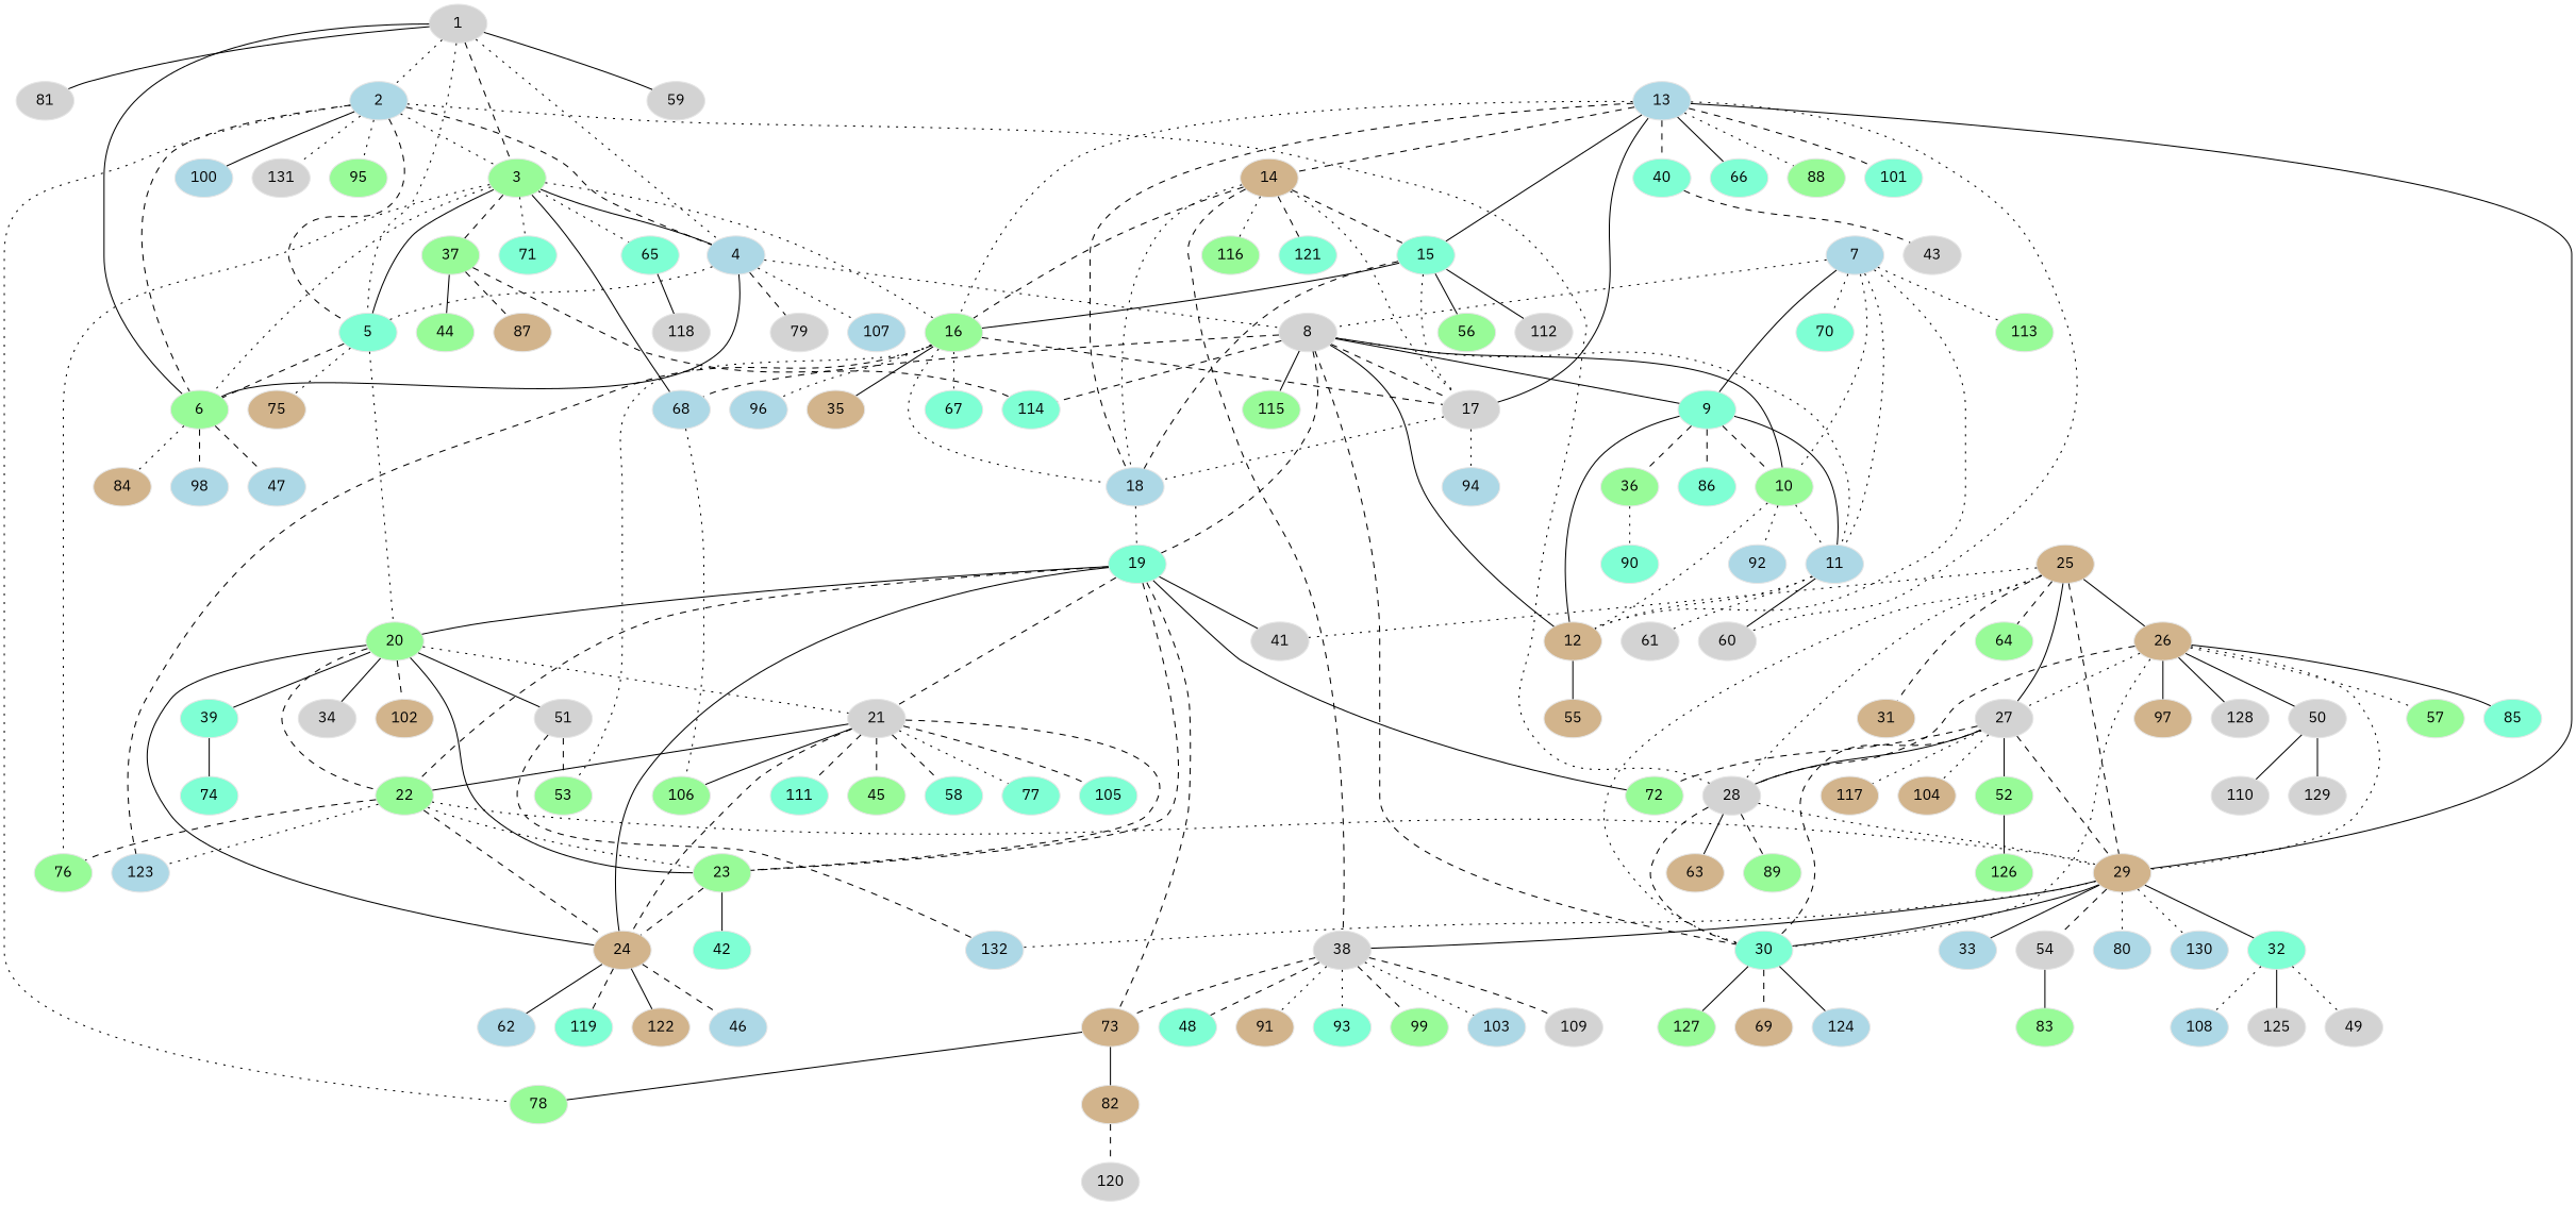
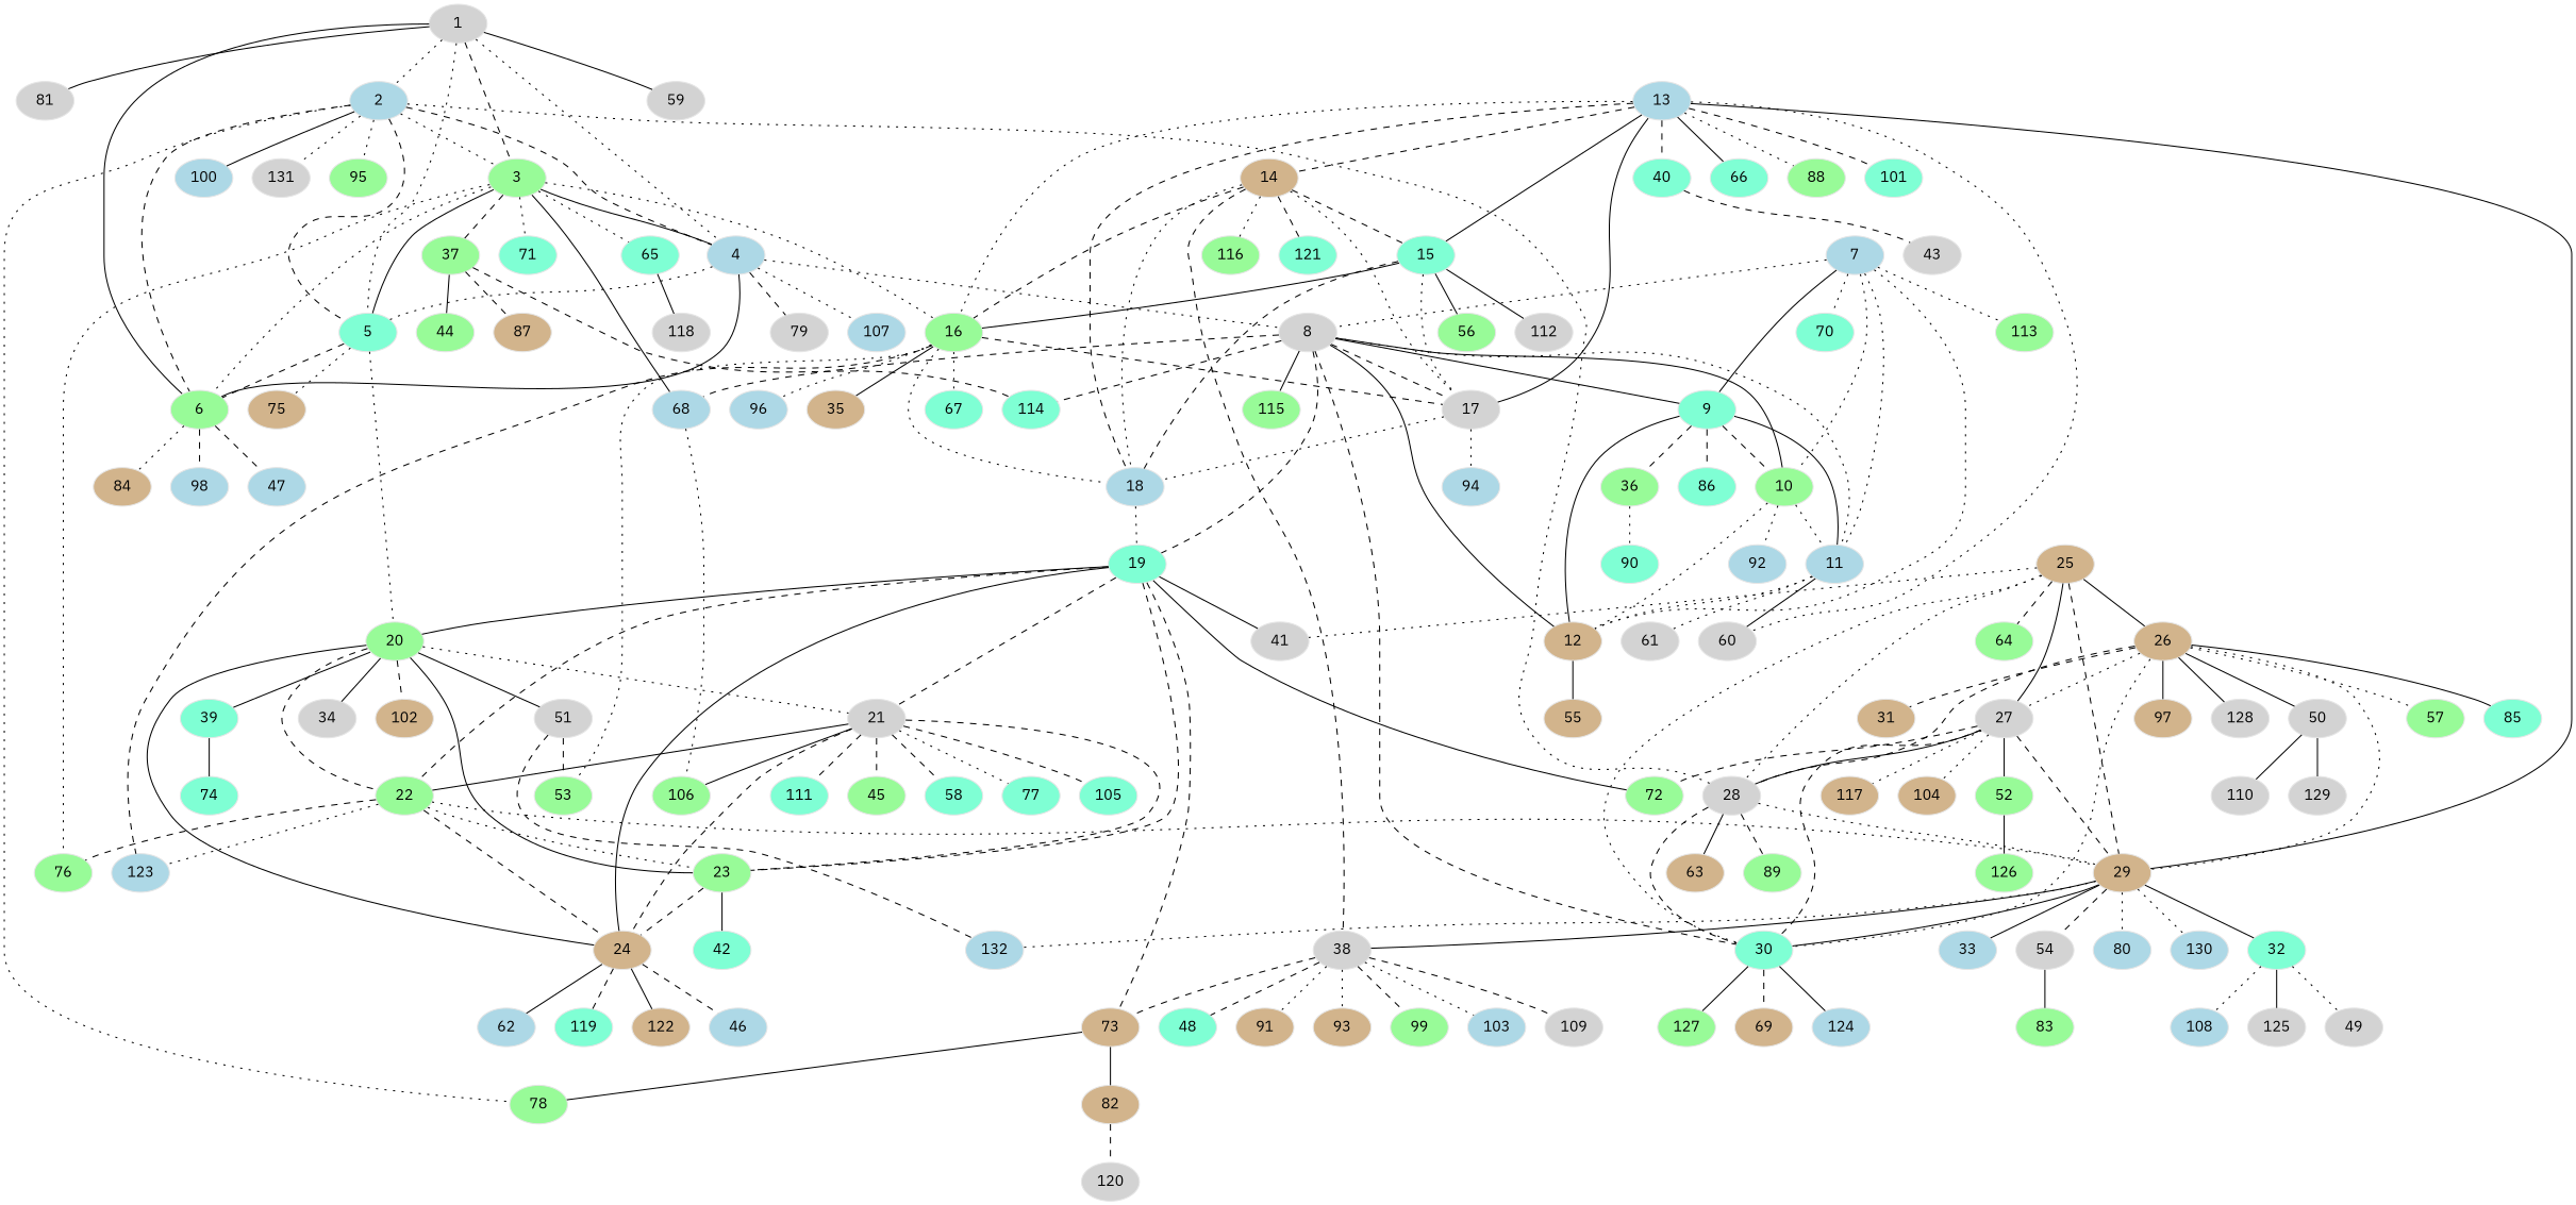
  graph {
    fontname="IBM Plex Sans"
    node [color=gray90 fillcolor=palegreen fontname="IBM Plex Sans" style=filled]
    edge [fontname="IBM Plex Sans" style=dotted]
    1 [fillcolor=lightgrey]
    2 [fillcolor=lightblue]
    3
    4 [fillcolor=lightblue]
    5 [fillcolor=aquamarine]
    6
    59 [fillcolor=lightgrey]
    81 [fillcolor=lightgrey]
    28 [fillcolor=lightgrey]
    78
    95
    100 [fillcolor=lightblue]
    131 [fillcolor=lightgrey]
    16
    37
    65 [fillcolor=aquamarine]
    68 [fillcolor=lightblue]
    71 [fillcolor=aquamarine]
    76
    8 [fillcolor=lightgrey]
    79 [fillcolor=lightgrey]
    107 [fillcolor=lightblue]
    20
    75 [fillcolor=tan]
    47 [fillcolor=lightblue]
    84 [fillcolor=tan]
    98 [fillcolor=lightblue]
    30 [fillcolor=aquamarine]
    29 [fillcolor=tan]
    63 [fillcolor=tan]
    89
    17 [fillcolor=lightgrey]
    18 [fillcolor=lightblue]
    35 [fillcolor=tan]
    53
    67 [fillcolor=aquamarine]
    96 [fillcolor=lightblue]
    123 [fillcolor=lightblue]
    114 [fillcolor=aquamarine]
    44
    87 [fillcolor=tan]
    118 [fillcolor=lightgrey]
    106
    9 [fillcolor=aquamarine]
    10
    11 [fillcolor=lightblue]
    12 [fillcolor=tan]
    19 [fillcolor=aquamarine]
    115
    21 [fillcolor=lightgrey]
    22
    23
    24 [fillcolor=tan]
    34 [fillcolor=lightgrey]
    39 [fillcolor=aquamarine]
    51 [fillcolor=lightgrey]
    102 [fillcolor=tan]
    7 [fillcolor=lightblue]
    70 [fillcolor=aquamarine]
    113
    36
    86 [fillcolor=aquamarine]
    92 [fillcolor=lightblue]
    60 [fillcolor=lightgrey]
    61 [fillcolor=lightgrey]
    55 [fillcolor=tan]
    94 [fillcolor=lightblue]
    41 [fillcolor=lightgrey]
    72
    73 [fillcolor=tan]
    69 [fillcolor=tan]
    124 [fillcolor=lightblue]
    127
    90 [fillcolor=aquamarine]
    13 [fillcolor=lightblue]
    14 [fillcolor=tan]
    15 [fillcolor=aquamarine]
    40 [fillcolor=aquamarine]
    66 [fillcolor=aquamarine]
    88
    101 [fillcolor=aquamarine]
    38 [fillcolor=lightgrey]
    116
    121 [fillcolor=aquamarine]
    56
    112 [fillcolor=lightgrey]
    32 [fillcolor=aquamarine]
    33 [fillcolor=lightblue]
    54 [fillcolor=lightgrey]
    80 [fillcolor=lightblue]
    130 [fillcolor=lightblue]
    132 [fillcolor=lightblue]
    43 [fillcolor=lightgrey]
    48 [fillcolor=aquamarine]
    91 [fillcolor=tan]
-   93 [fillcolor=aquamarine]
+   93 [fillcolor=tan]
    99
    103 [fillcolor=lightblue]
    109 [fillcolor=lightgrey]
    45
    58 [fillcolor=aquamarine]
    77 [fillcolor=aquamarine]
    105 [fillcolor=aquamarine]
    111 [fillcolor=aquamarine]
    42 [fillcolor=aquamarine]
    46 [fillcolor=lightblue]
    62 [fillcolor=lightblue]
    119 [fillcolor=aquamarine]
    122 [fillcolor=tan]
    82 [fillcolor=tan]
    74 [fillcolor=aquamarine]
    25 [fillcolor=tan]
    26 [fillcolor=tan]
    27 [fillcolor=lightgrey]
    64
    31 [fillcolor=tan]
    50 [fillcolor=lightgrey]
    57
    85 [fillcolor=aquamarine]
    97 [fillcolor=tan]
    128 [fillcolor=lightgrey]
    52
    104 [fillcolor=tan]
    117 [fillcolor=tan]
    110 [fillcolor=lightgrey]
    129 [fillcolor=lightgrey]
    126
    49 [fillcolor=lightgrey]
    108 [fillcolor=lightblue]
    125 [fillcolor=lightgrey]
    83
    120 [fillcolor=lightgrey]
    1 -- 2
    1 -- 3 [style=dashed]
    1 -- 4
    1 -- 5
    1 -- 6 [style=solid]
    1 -- 59 [style=solid]
    1 -- 81 [style=solid]
    2 -- 3
    2 -- 4 [style=dashed]
    2 -- 5 [style=dashed]
    2 -- 6 [style=dashed]
    2 -- 28
    2 -- 78
    2 -- 95
    2 -- 100 [style=solid]
    2 -- 131
    3 -- 4 [style=solid]
    3 -- 5 [style=solid]
    3 -- 6
    3 -- 16
    3 -- 37 [style=dashed]
    3 -- 65
    3 -- 68 [style=solid]
    3 -- 71
    3 -- 76
    4 -- 5
    4 -- 6 [style=solid]
    4 -- 8
    4 -- 79 [style=dashed]
    4 -- 107
    5 -- 6 [style=dashed]
    5 -- 20
    5 -- 75
    6 -- 47 [style=dashed]
    6 -- 84
    6 -- 98 [style=dashed]
    28 -- 30 [style=dashed]
    28 -- 29
    28 -- 63 [style=solid]
    28 -- 89 [style=dashed]
    16 -- 17 [style=dashed]
    16 -- 18
    16 -- 35 [style=solid]
    16 -- 53
    16 -- 67
    16 -- 96
    16 -- 123 [style=dashed]
    37 -- 114 [style=dashed]
    37 -- 44 [style=solid]
    37 -- 87 [style=dashed]
    65 -- 118 [style=solid]
    68 -- 106
    8 -- 68 [style=dashed]
    8 -- 30 [style=dashed]
    8 -- 17 [style=dashed]
    8 -- 114 [style=dashed]
    8 -- 9 [style=solid]
    8 -- 10 [style=solid]
    8 -- 11
    8 -- 12 [style=solid]
    8 -- 19 [style=dashed]
    8 -- 115 [style=solid]
    20 -- 21
    20 -- 22 [style=dashed]
    20 -- 23 [style=solid]
    20 -- 24 [style=solid]
    20 -- 34 [style=solid]
    20 -- 39 [style=solid]
    20 -- 51 [style=solid]
    20 -- 102 [style=dashed]
    30 -- 69 [style=dashed]
    30 -- 124 [style=solid]
    30 -- 127 [style=solid]
    29 -- 30 [style=solid]
    29 -- 38 [style=solid]
    29 -- 32 [style=solid]
    29 -- 33 [style=solid]
    29 -- 54 [style=dashed]
    29 -- 80
    29 -- 130
    29 -- 132
    17 -- 18
    17 -- 94
    18 -- 19
    9 -- 10 [style=dashed]
    9 -- 11 [style=solid]
    9 -- 12 [style=solid]
    9 -- 36 [style=dashed]
    9 -- 86 [style=dashed]
    10 -- 11
    10 -- 12
    10 -- 92
    11 -- 12
    11 -- 60 [style=solid]
    11 -- 61
    12 -- 55 [style=solid]
    19 -- 20 [style=solid]
    19 -- 21 [style=dashed]
    19 -- 22 [style=dashed]
    19 -- 23 [style=dashed]
    19 -- 24 [style=solid]
    19 -- 41 [style=solid]
    19 -- 72 [style=solid]
    19 -- 73 [style=dashed]
    21 -- 106 [style=solid]
    21 -- 22 [style=solid]
    21 -- 23 [style=dashed]
    21 -- 24 [style=dashed]
    21 -- 45 [style=dashed]
    21 -- 58 [style=dashed]
    21 -- 77
    21 -- 105 [style=dashed]
    21 -- 111 [style=dashed]
    22 -- 76 [style=dashed]
    22 -- 29
    22 -- 123
    22 -- 23
    22 -- 24 [style=dashed]
    23 -- 24 [style=dashed]
    23 -- 42 [style=solid]
    24 -- 46 [style=dashed]
    24 -- 62 [style=solid]
    24 -- 119 [style=dashed]
    24 -- 122 [style=solid]
    39 -- 74 [style=solid]
    51 -- 53 [style=dashed]
    51 -- 132 [style=dashed]
    7 -- 8
    7 -- 9 [style=solid]
    7 -- 10
    7 -- 11
    7 -- 12
    7 -- 70
    7 -- 113
    36 -- 90
    73 -- 78 [style=solid]
    73 -- 82 [style=solid]
    13 -- 16
    13 -- 29 [style=solid]
    13 -- 17 [style=solid]
    13 -- 18 [style=dashed]
    13 -- 60
    13 -- 14 [style=dashed]
    13 -- 15 [style=solid]
    13 -- 40 [style=dashed]
    13 -- 66 [style=solid]
    13 -- 88
    13 -- 101 [style=dashed]
    14 -- 16 [style=dashed]
    14 -- 17
    14 -- 18
    14 -- 15 [style=dashed]
    14 -- 38 [style=dashed]
    14 -- 116
    14 -- 121 [style=dashed]
    15 -- 16 [style=solid]
    15 -- 17
    15 -- 18 [style=dashed]
    15 -- 56 [style=solid]
    15 -- 112 [style=solid]
    40 -- 43 [style=dashed]
    38 -- 73 [style=dashed]
    38 -- 48 [style=dashed]
    38 -- 91
    38 -- 93
    38 -- 99 [style=dashed]
    38 -- 103
    38 -- 109 [style=dashed]
    32 -- 49
    32 -- 108
    32 -- 125 [style=solid]
    54 -- 83 [style=solid]
    82 -- 120 [style=dashed]
    25 -- 28
    25 -- 30
    25 -- 29 [style=dashed]
    25 -- 41
    25 -- 26 [style=solid]
    25 -- 27 [style=solid]
    25 -- 64 [style=dashed]
    26 -- 28 [style=dashed]
    26 -- 30
    26 -- 29
    26 -- 27
-   25 -- 31 [style=dashed]
+   26 -- 31 [style=dashed]
    26 -- 50 [style=solid]
    26 -- 57
    26 -- 85 [style=solid]
    26 -- 97 [style=solid]
    26 -- 128 [style=solid]
    27 -- 28 [style=solid]
    27 -- 30 [style=dashed]
    27 -- 29 [style=dashed]
    27 -- 72 [style=dashed]
    27 -- 52 [style=solid]
    27 -- 104
    27 -- 117
    50 -- 110 [style=solid]
    50 -- 129 [style=solid]
    52 -- 126 [style=solid]
  }
